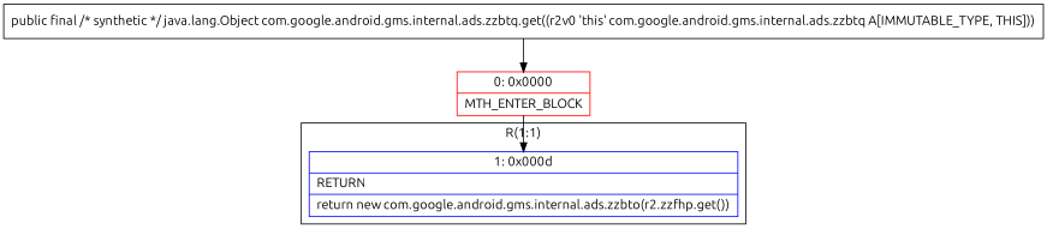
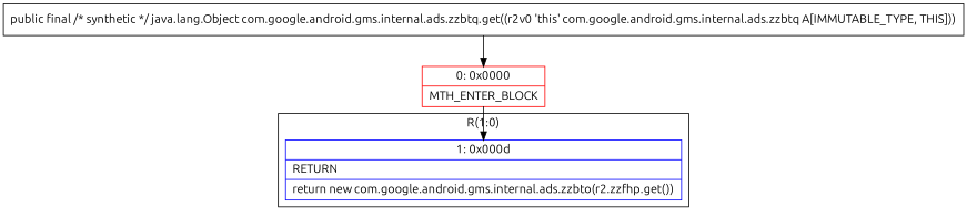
  digraph {
    fontname=Ubuntu
    node [shape=record fontname=Ubuntu]
    edge [fontname=Ubuntu]
    n1 [color=blue label="{1\:\ 0x000d|RETURN\l|return new com.google.android.gms.internal.ads.zzbto(r2.zzfhp.get())\l}"]
    n2 [color=red label="{0\:\ 0x0000|MTH_ENTER_BLOCK\l}"]
    n3 [label="{public final \/* synthetic *\/ java.lang.Object com.google.android.gms.internal.ads.zzbtq.get((r2v0 'this' com.google.android.gms.internal.ads.zzbtq A[IMMUTABLE_TYPE, THIS])) }"]
    subgraph cluster_1 {
-     label="R(1:1)"
+     label="R(1:0)"
      n1
    }
    n2 -> n1
    n3 -> n2
  }
